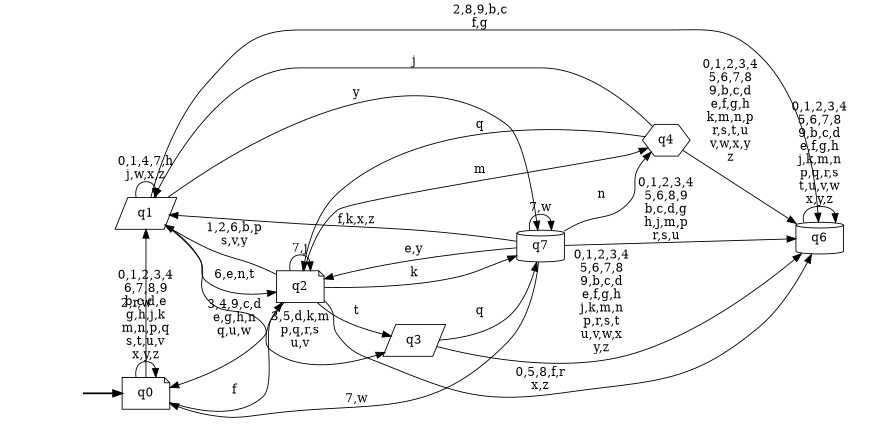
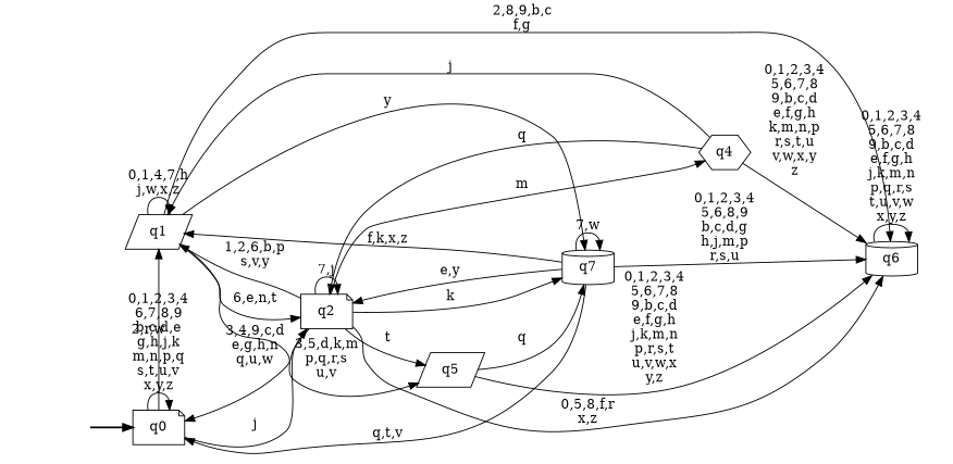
  digraph {
    rankdir=LR
    node [shape=note style=filled color=black fillcolor=white]
    __start0 [height=0 shape=none style=invis width=0 color="" fillcolor=""]
    n2 [label=q0 style="rounded,filled"]
    n3 [label=q1 shape=parallelogram]
    n4 [label=q2 style="rounded,filled"]
    n5 [label=q7 shape=cylinder style="rounded,filled"]
    n6 [label=q6 shape=cylinder]
-   n7 [label=q3 shape=parallelogram]
+   n7 [label=q5 shape=parallelogram]
    n8 [label=q4 shape=hexagon]
    subgraph cluster_1 {
      nodesep=0.15
      ranksep=0.15
      style=invis
      __start0
      n2
    }
    __start0 -> n2 [penwidth=2]
    n2 -> n2 [label="0,1,2,3,4\n6,7,8,9\nb,c,d,e\ng,h,j,k\nm,n,p,q\ns,t,u,v\nx,y,z"]
    n2 -> n3 [label="2,r,w"]
-   n2 -> n4 [label=f]
+   n2 -> n4 [label=j]
    n3 -> n3 [label="0,1,4,7,h\nj,w,x,z"]
    n3 -> n4 [label="6,e,n,t"]
    n3 -> n5 [label=y]
    n3 -> n6 [label="2,8,9,b,c\nf,g"]
    n3 -> n7 [label="3,5,d,k,m\np,q,r,s\nu,v"]
    n4 -> n2 [label="3,4,9,c,d\ne,g,h,n\nq,u,w"]
    n4 -> n3 [label="1,2,6,b,p\ns,v,y"]
    n4 -> n4 [label="7,j"]
    n4 -> n5 [label=k]
    n4 -> n6 [label="0,5,8,f,r\nx,z"]
    n4 -> n7 [label=t]
    n4 -> n8 [label=m]
-   n5 -> n2 [label="7,w"]
+   n5 -> n2 [label="q,t,v"]
    n5 -> n3 [label="f,k,x,z"]
    n5 -> n4 [label="e,y"]
    n5 -> n5 [label="7,w"]
    n5 -> n6 [label="0,1,2,3,4\n5,6,8,9\nb,c,d,g\nh,j,m,p\nr,s,u"]
-   n5 -> n8 [label=n]
    n6 -> n6 [label="0,1,2,3,4\n5,6,7,8\n9,b,c,d\ne,f,g,h\nj,k,m,n\np,q,r,s\nt,u,v,w\nx,y,z"]
    n7 -> n5 [label=q]
    n7 -> n6 [label="0,1,2,3,4\n5,6,7,8\n9,b,c,d\ne,f,g,h\nj,k,m,n\np,r,s,t\nu,v,w,x\ny,z"]
    n8 -> n3 [label=j]
    n8 -> n4 [label=q]
    n8 -> n6 [label="0,1,2,3,4\n5,6,7,8\n9,b,c,d\ne,f,g,h\nk,m,n,p\nr,s,t,u\nv,w,x,y\nz"]
  }
